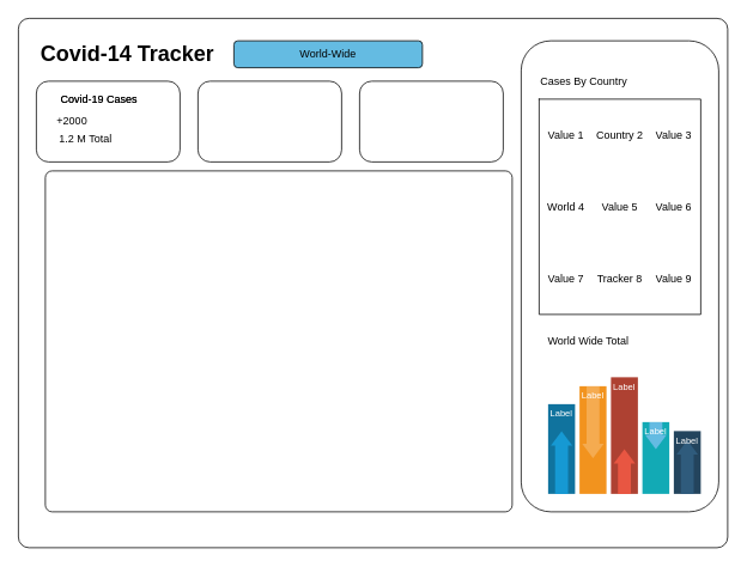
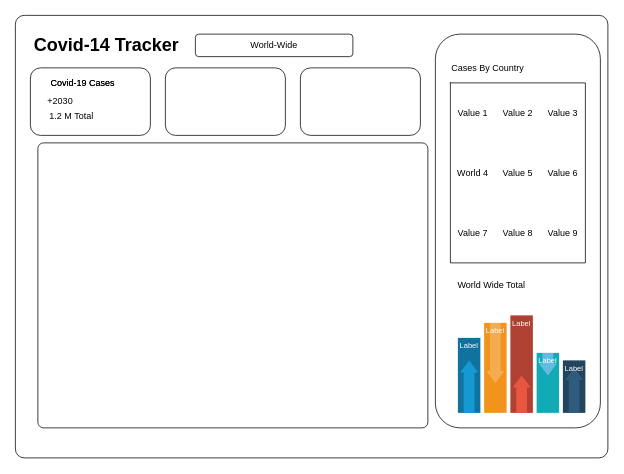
  <mxCell id="0" />
  <mxCell id="1" parent="0" />
  <mxCell id="2" value="" style="rounded=1;whiteSpace=wrap;html=1;arcSize=2;" vertex="1" parent="1"><mxGeometry x="20" y="20" width="790" height="590" as="geometry" /></mxCell>
  <mxCell id="3" value="&lt;h1&gt;Covid-14 Tracker&lt;/h1&gt;" style="text;html=1;strokeColor=none;fillColor=none;spacing=5;spacingTop=-20;whiteSpace=wrap;overflow=hidden;rounded=0;" vertex="1" parent="1"><mxGeometry x="40" y="40" width="230" height="40" as="geometry" /></mxCell>
- <mxCell id="4" value="World-Wide" style="rounded=1;whiteSpace=wrap;html=1;fillColor=#64bbe2;" vertex="1" parent="1"><mxGeometry x="260" y="45" width="210" height="30" as="geometry" /></mxCell>
+ <mxCell id="4" value="World-Wide" style="rounded=1;whiteSpace=wrap;html=1;" vertex="1" parent="1"><mxGeometry x="260" y="45" width="210" height="30" as="geometry" /></mxCell>
  <mxCell id="5" value="" style="rounded=1;whiteSpace=wrap;html=1;" vertex="1" parent="1"><mxGeometry x="40" y="90" width="160" height="90" as="geometry" /></mxCell>
  <mxCell id="6" value="Covid-19 Cases" style="text;html=1;strokeColor=none;fillColor=none;align=center;verticalAlign=middle;whiteSpace=wrap;rounded=0;" vertex="1" parent="1"><mxGeometry x="60" y="100" width="100" height="20" as="geometry" /></mxCell>
- <mxCell id="7" value="+2000" style="text;html=1;strokeColor=none;fillColor=none;align=center;verticalAlign=middle;whiteSpace=wrap;rounded=0;" vertex="1" parent="1"><mxGeometry x="60" y="125" width="40" height="20" as="geometry" /></mxCell>
+ <mxCell id="7" value="+2030" style="text;html=1;strokeColor=none;fillColor=none;align=center;verticalAlign=middle;whiteSpace=wrap;rounded=0;" vertex="1" parent="1"><mxGeometry x="60" y="125" width="40" height="20" as="geometry" /></mxCell>
  <mxCell id="8" value="1.2 M Total" style="text;html=1;strokeColor=none;fillColor=none;align=center;verticalAlign=middle;whiteSpace=wrap;rounded=0;" vertex="1" parent="1"><mxGeometry x="60" y="145" width="70" height="20" as="geometry" /></mxCell>
  <mxCell id="9" value="" style="rounded=1;whiteSpace=wrap;html=1;" vertex="1" parent="1"><mxGeometry x="220" y="90" width="160" height="90" as="geometry" /></mxCell>
  <mxCell id="10" value="" style="rounded=1;whiteSpace=wrap;html=1;" vertex="1" parent="1"><mxGeometry x="400" y="90" width="160" height="90" as="geometry" /></mxCell>
  <mxCell id="11" value="" style="rounded=1;whiteSpace=wrap;html=1;arcSize=2;" vertex="1" parent="1"><mxGeometry x="50" y="190" width="520" height="380" as="geometry" /></mxCell>
  <mxCell id="12" value="" style="shape=image;html=1;verticalAlign=top;verticalLabelPosition=bottom;labelBackgroundColor=#ffffff;imageAspect=0;aspect=fixed;image=https://cdn3.iconfinder.com/data/icons/glypho-free/64/map-pin-marker-circle-128.png" vertex="1" parent="1"><mxGeometry x="236" y="326" width="128" height="128" as="geometry" /></mxCell>
  <mxCell id="13" value="Covid-19 Cases" style="text;html=1;strokeColor=none;fillColor=none;align=center;verticalAlign=middle;whiteSpace=wrap;rounded=0;" vertex="1" parent="1"><mxGeometry x="60" y="100" width="100" height="20" as="geometry" /></mxCell>
  <mxCell id="14" value="" style="rounded=1;whiteSpace=wrap;html=1;" vertex="1" parent="1"><mxGeometry x="580" y="45" width="220" height="525" as="geometry" /></mxCell>
  <mxCell id="15" value="Cases By Country" style="text;html=1;strokeColor=none;fillColor=none;align=center;verticalAlign=middle;whiteSpace=wrap;rounded=0;" vertex="1" parent="1"><mxGeometry x="590" y="80" width="120" height="20" as="geometry" /></mxCell>
  <mxCell id="16" value="World Wide Total" style="text;html=1;strokeColor=none;fillColor=none;align=center;verticalAlign=middle;whiteSpace=wrap;rounded=0;" vertex="1" parent="1"><mxGeometry x="590" y="370" width="130" height="20" as="geometry" /></mxCell>
  <mxCell id="17" value="" style="fillColor=#10739E;strokeColor=none;" vertex="1" parent="1"><mxGeometry x="610" y="450" width="30" height="100" as="geometry" /></mxCell>
  <mxCell id="18" value="" style="shape=mxgraph.arrows2.arrow;dy=0.4;dx=16;notch=0;direction=north;fillColor=#1699D3;strokeColor=none;" vertex="1" parent="17"><mxGeometry x="3" y="30" width="24" height="70" as="geometry" /></mxCell>
  <mxCell id="19" value="Label" style="text;html=1;align=center;verticalAlign=middle;whiteSpace=wrap;fontColor=#FFFFFF;fontSize=10;" vertex="1" parent="17"><mxGeometry width="30" height="20" as="geometry" /></mxCell>
  <mxCell id="20" value="" style="fillColor=#F2931E;strokeColor=none;" vertex="1" parent="1"><mxGeometry x="645" y="430" width="30" height="120" as="geometry" /></mxCell>
  <mxCell id="21" value="" style="shape=mxgraph.arrows2.arrow;dy=0.4;dx=16;notch=0;direction=south;fillColor=#F5AB50;strokeColor=none;" vertex="1" parent="20"><mxGeometry x="3" width="24" height="80" as="geometry" /></mxCell>
  <mxCell id="22" value="Label" style="text;html=1;align=center;verticalAlign=middle;whiteSpace=wrap;fontColor=#FFFFFF;fontSize=10;" vertex="1" parent="20"><mxGeometry width="30" height="20" as="geometry" /></mxCell>
  <mxCell id="23" value="" style="fillColor=#AE4132;strokeColor=none;" vertex="1" parent="1"><mxGeometry x="680" y="420" width="30" height="130" as="geometry" /></mxCell>
  <mxCell id="24" value="" style="shape=mxgraph.arrows2.arrow;dy=0.4;dx=16;notch=0;direction=north;fillColor=#E85642;strokeColor=none;" vertex="1" parent="23"><mxGeometry x="3" y="80" width="24" height="50" as="geometry" /></mxCell>
  <mxCell id="25" value="Label" style="text;html=1;align=center;verticalAlign=middle;whiteSpace=wrap;fontColor=#FFFFFF;fontSize=10;" vertex="1" parent="23"><mxGeometry width="30" height="20" as="geometry" /></mxCell>
  <mxCell id="26" value="" style="fillColor=#12AAB5;strokeColor=none;" vertex="1" parent="1"><mxGeometry x="715" y="470" width="30" height="80" as="geometry" /></mxCell>
  <mxCell id="27" value="" style="shape=mxgraph.arrows2.arrow;dy=0.4;dx=16;notch=0;direction=south;fillColor=#64BBE2;strokeColor=none;" vertex="1" parent="26"><mxGeometry x="3" width="24" height="30" as="geometry" /></mxCell>
  <mxCell id="28" value="Label" style="text;html=1;align=center;verticalAlign=middle;whiteSpace=wrap;fontColor=#FFFFFF;fontSize=10;" vertex="1" parent="26"><mxGeometry width="30" height="20" as="geometry" /></mxCell>
  <mxCell id="29" value="" style="fillColor=#23445D;strokeColor=none;" vertex="1" parent="1"><mxGeometry x="750" y="480" width="30" height="70" as="geometry" /></mxCell>
  <mxCell id="30" value="" style="shape=mxgraph.arrows2.arrow;dy=0.4;dx=16;notch=0;direction=north;fillColor=#2F5B7C;strokeColor=none;" vertex="1" parent="29"><mxGeometry x="3" y="10" width="24" height="60" as="geometry" /></mxCell>
  <mxCell id="31" value="Label" style="text;html=1;align=center;verticalAlign=middle;whiteSpace=wrap;fontColor=#FFFFFF;fontSize=10;" vertex="1" parent="29"><mxGeometry width="30" height="20" as="geometry" /></mxCell>
  <mxCell id="32" value="" style="shape=table;html=1;whiteSpace=wrap;startSize=0;container=1;collapsible=0;childLayout=tableLayout;columnLines=0;rowLines=0;" vertex="1" parent="1"><mxGeometry x="600" y="110" width="180" height="240" as="geometry" /></mxCell>
  <mxCell id="33" value="" style="shape=partialRectangle;html=1;whiteSpace=wrap;collapsible=0;dropTarget=0;pointerEvents=0;fillColor=none;top=0;left=0;bottom=0;right=0;points=[[0,0.5],[1,0.5]];portConstraint=eastwest;" vertex="1" parent="32"><mxGeometry width="180" height="80" as="geometry" /></mxCell>
  <mxCell id="34" value="Value 1" style="shape=partialRectangle;html=1;whiteSpace=wrap;connectable=0;fillColor=none;top=0;left=0;bottom=0;right=0;overflow=hidden;" vertex="1" parent="33"><mxGeometry width="60" height="80" as="geometry" /></mxCell>
- <mxCell id="35" value="Country 2" style="shape=partialRectangle;html=1;whiteSpace=wrap;connectable=0;fillColor=none;top=0;left=0;bottom=0;right=0;overflow=hidden;" vertex="1" parent="33"><mxGeometry x="60" width="60" height="80" as="geometry" /></mxCell>
+ <mxCell id="35" value="Value 2" style="shape=partialRectangle;html=1;whiteSpace=wrap;connectable=0;fillColor=none;top=0;left=0;bottom=0;right=0;overflow=hidden;" vertex="1" parent="33"><mxGeometry x="60" width="60" height="80" as="geometry" /></mxCell>
  <mxCell id="36" value="Value 3" style="shape=partialRectangle;html=1;whiteSpace=wrap;connectable=0;fillColor=none;top=0;left=0;bottom=0;right=0;overflow=hidden;" vertex="1" parent="33"><mxGeometry x="120" width="60" height="80" as="geometry" /></mxCell>
  <mxCell id="37" value="" style="shape=partialRectangle;html=1;whiteSpace=wrap;collapsible=0;dropTarget=0;pointerEvents=0;fillColor=none;top=0;left=0;bottom=0;right=0;points=[[0,0.5],[1,0.5]];portConstraint=eastwest;" vertex="1" parent="32"><mxGeometry y="80" width="180" height="80" as="geometry" /></mxCell>
  <mxCell id="38" value="World 4" style="shape=partialRectangle;html=1;whiteSpace=wrap;connectable=0;fillColor=none;top=0;left=0;bottom=0;right=0;overflow=hidden;" vertex="1" parent="37"><mxGeometry width="60" height="80" as="geometry" /></mxCell>
  <mxCell id="39" value="Value 5" style="shape=partialRectangle;html=1;whiteSpace=wrap;connectable=0;fillColor=none;top=0;left=0;bottom=0;right=0;overflow=hidden;" vertex="1" parent="37"><mxGeometry x="60" width="60" height="80" as="geometry" /></mxCell>
  <mxCell id="40" value="Value 6" style="shape=partialRectangle;html=1;whiteSpace=wrap;connectable=0;fillColor=none;top=0;left=0;bottom=0;right=0;overflow=hidden;" vertex="1" parent="37"><mxGeometry x="120" width="60" height="80" as="geometry" /></mxCell>
  <mxCell id="41" value="" style="shape=partialRectangle;html=1;whiteSpace=wrap;collapsible=0;dropTarget=0;pointerEvents=0;fillColor=none;top=0;left=0;bottom=0;right=0;points=[[0,0.5],[1,0.5]];portConstraint=eastwest;" vertex="1" parent="32"><mxGeometry y="160" width="180" height="80" as="geometry" /></mxCell>
  <mxCell id="42" value="Value 7" style="shape=partialRectangle;html=1;whiteSpace=wrap;connectable=0;fillColor=none;top=0;left=0;bottom=0;right=0;overflow=hidden;" vertex="1" parent="41"><mxGeometry width="60" height="80" as="geometry" /></mxCell>
- <mxCell id="43" value="Tracker 8" style="shape=partialRectangle;html=1;whiteSpace=wrap;connectable=0;fillColor=none;top=0;left=0;bottom=0;right=0;overflow=hidden;" vertex="1" parent="41"><mxGeometry x="60" width="60" height="80" as="geometry" /></mxCell>
+ <mxCell id="43" value="Value 8" style="shape=partialRectangle;html=1;whiteSpace=wrap;connectable=0;fillColor=none;top=0;left=0;bottom=0;right=0;overflow=hidden;" vertex="1" parent="41"><mxGeometry x="60" width="60" height="80" as="geometry" /></mxCell>
  <mxCell id="44" value="Value 9" style="shape=partialRectangle;html=1;whiteSpace=wrap;connectable=0;fillColor=none;top=0;left=0;bottom=0;right=0;overflow=hidden;" vertex="1" parent="41"><mxGeometry x="120" width="60" height="80" as="geometry" /></mxCell>
